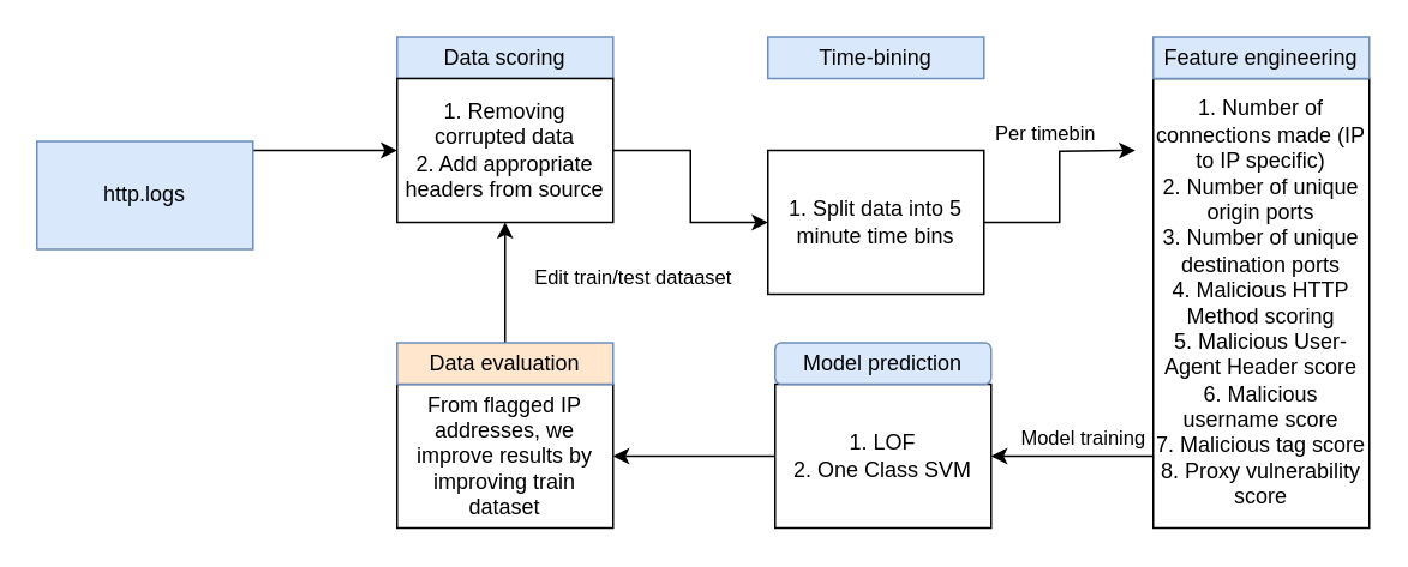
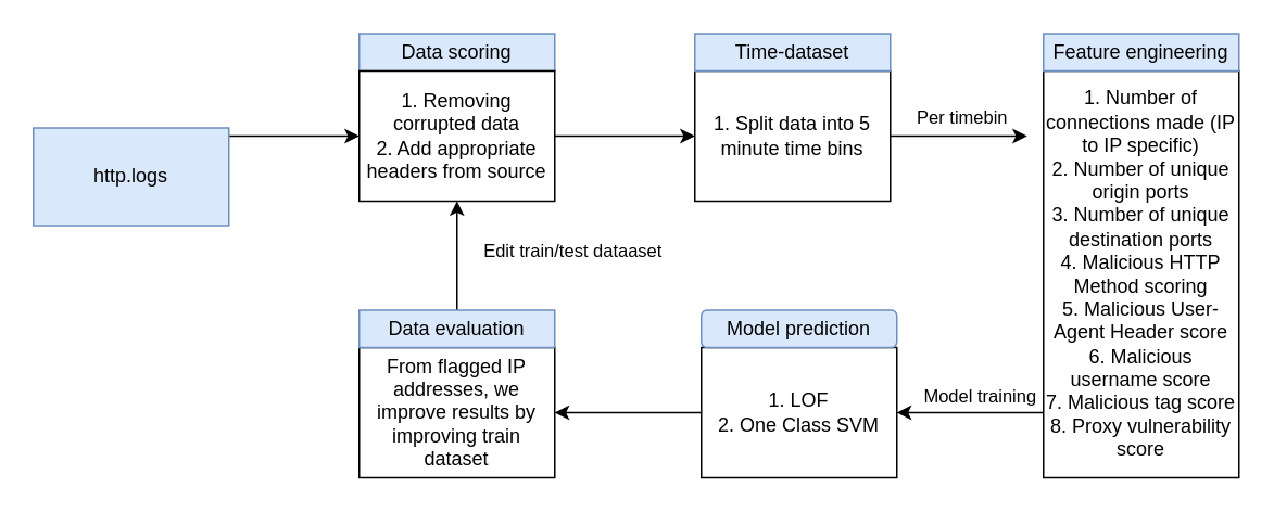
  <mxCell id="0" />
  <mxCell id="1" parent="0" />
  <mxCell id="2" style="edgeStyle=orthogonalEdgeStyle;rounded=0;orthogonalLoop=1;jettySize=auto;html=1;entryX=0;entryY=0.5;entryDx=0;entryDy=0;" edge="1" parent="1" source="3" target="7"><mxGeometry relative="1" as="geometry"><Array as="points"><mxPoint x="80" y="83" /></Array></mxGeometry></mxCell>
  <mxCell id="3" value="http.logs" style="rounded=0;whiteSpace=wrap;html=1;fillColor=#dae8fc;strokeColor=#6c8ebf;" vertex="1" parent="1"><mxGeometry x="20" y="78" width="120" height="60" as="geometry" /></mxCell>
  <mxCell id="4" value="" style="group" vertex="1" connectable="0" parent="1"><mxGeometry x="220" y="20" width="120" height="103" as="geometry" /></mxCell>
  <mxCell id="5" value="" style="group" vertex="1" connectable="0" parent="4"><mxGeometry width="120" height="103" as="geometry" /></mxCell>
  <mxCell id="6" value="Data scoring" style="rounded=0;whiteSpace=wrap;html=1;fillColor=#dae8fc;strokeColor=#6c8ebf;" vertex="1" parent="5"><mxGeometry width="120" height="23" as="geometry" /></mxCell>
  <mxCell id="7" value="1. Removing corrupted data&lt;br&gt;&lt;div&gt;&lt;span&gt;2. Add appropriate headers from source&lt;/span&gt;&lt;/div&gt;" style="rounded=0;whiteSpace=wrap;html=1;align=center;" vertex="1" parent="5"><mxGeometry y="23" width="120" height="80" as="geometry" /></mxCell>
  <mxCell id="8" style="edgeStyle=orthogonalEdgeStyle;rounded=0;orthogonalLoop=1;jettySize=auto;html=1;" edge="1" parent="1" source="10" target="17"><mxGeometry relative="1" as="geometry"><Array as="points"><mxPoint x="620" y="253" /><mxPoint x="620" y="253" /></Array></mxGeometry></mxCell>
  <mxCell id="9" value="Model training" style="edgeLabel;html=1;align=center;verticalAlign=middle;resizable=0;points=[];" vertex="1" connectable="0" parent="8"><mxGeometry x="0.268" y="-3" relative="1" as="geometry"><mxPoint x="17.14" y="-7.03" as="offset" /></mxGeometry></mxCell>
  <mxCell id="10" value="1. Number of connections made (IP to IP specific)&lt;br&gt;2. Number of unique origin ports&lt;br&gt;3. Number of unique destination ports&lt;br&gt;4. Malicious HTTP Method scoring&lt;br&gt;5. Malicious User-Agent Header score&lt;br&gt;6. Malicious username score&lt;br&gt;7. Malicious tag score&lt;br&gt;8. Proxy vulnerability score" style="rounded=0;whiteSpace=wrap;html=1;align=center;" vertex="1" parent="1"><mxGeometry x="640" y="43" width="120" height="250" as="geometry" /></mxCell>
  <mxCell id="11" value="Feature engineering" style="rounded=0;whiteSpace=wrap;html=1;fillColor=#dae8fc;strokeColor=#6c8ebf;" vertex="1" parent="1"><mxGeometry x="640" y="20" width="120" height="23" as="geometry" /></mxCell>
  <mxCell id="12" style="edgeStyle=orthogonalEdgeStyle;rounded=0;orthogonalLoop=1;jettySize=auto;html=1;" edge="1" parent="1" source="14"><mxGeometry relative="1" as="geometry"><mxPoint x="630" y="83" as="targetPoint" /></mxGeometry></mxCell>
  <mxCell id="13" value="Per timebin" style="edgeLabel;html=1;align=center;verticalAlign=middle;resizable=0;points=[];" vertex="1" connectable="0" parent="12"><mxGeometry x="0.277" y="-1" relative="1" as="geometry"><mxPoint x="-9.6" y="-12.5" as="offset" /></mxGeometry></mxCell>
- <mxCell id="14" value="1. Split data into 5 minute time bins" style="rounded=0;whiteSpace=wrap;html=1;align=center;" vertex="1" parent="1"><mxGeometry x="426" y="83" width="120" height="80" as="geometry" /></mxCell>
- <mxCell id="15" value="Time-bining" style="rounded=0;whiteSpace=wrap;html=1;fillColor=#dae8fc;strokeColor=#6c8ebf;" vertex="1" parent="1"><mxGeometry x="426" y="20" width="120" height="23" as="geometry" /></mxCell>
+ <mxCell id="14" value="1. Split data into 5 minute time bins" style="rounded=0;whiteSpace=wrap;html=1;align=center;" vertex="1" parent="1"><mxGeometry x="426" y="43" width="120" height="80" as="geometry" /></mxCell>
+ <mxCell id="15" value="Time-dataset" style="rounded=0;whiteSpace=wrap;html=1;fillColor=#dae8fc;strokeColor=#6c8ebf;" vertex="1" parent="1"><mxGeometry x="426" y="20" width="120" height="23" as="geometry" /></mxCell>
  <mxCell id="16" style="edgeStyle=orthogonalEdgeStyle;rounded=0;orthogonalLoop=1;jettySize=auto;html=1;" edge="1" parent="1" source="17" target="19"><mxGeometry relative="1" as="geometry" /></mxCell>
  <mxCell id="17" value="1. LOF&lt;br&gt;2. One Class SVM" style="rounded=0;whiteSpace=wrap;html=1;align=center;" vertex="1" parent="1"><mxGeometry x="430" y="213" width="120" height="80" as="geometry" /></mxCell>
  <mxCell id="18" value="Model prediction" style="whiteSpace=wrap;html=1;fillColor=#dae8fc;strokeColor=#6c8ebf;rounded=1;" vertex="1" parent="1"><mxGeometry x="430" y="190" width="120" height="23" as="geometry" /></mxCell>
  <mxCell id="19" value="From flagged IP addresses, we improve results by improving train dataset" style="rounded=0;whiteSpace=wrap;html=1;align=center;" vertex="1" parent="1"><mxGeometry x="220" y="213" width="120" height="80" as="geometry" /></mxCell>
  <mxCell id="20" style="edgeStyle=orthogonalEdgeStyle;rounded=0;orthogonalLoop=1;jettySize=auto;html=1;" edge="1" parent="1" source="22" target="7"><mxGeometry relative="1" as="geometry" /></mxCell>
  <mxCell id="21" value="Edit train/test dataaset" style="edgeLabel;html=1;align=center;verticalAlign=middle;resizable=0;points=[];" vertex="1" connectable="0" parent="20"><mxGeometry x="0.284" y="2" relative="1" as="geometry"><mxPoint x="72" y="6.33" as="offset" /></mxGeometry></mxCell>
- <mxCell id="22" value="Data evaluation" style="rounded=0;whiteSpace=wrap;html=1;fillColor=#ffe6cc;strokeColor=#6c8ebf;" vertex="1" parent="1"><mxGeometry x="220" y="190" width="120" height="23" as="geometry" /></mxCell>
+ <mxCell id="22" value="Data evaluation" style="rounded=0;whiteSpace=wrap;html=1;fillColor=#dae8fc;strokeColor=#6c8ebf;" vertex="1" parent="1"><mxGeometry x="220" y="190" width="120" height="23" as="geometry" /></mxCell>
  <mxCell id="23" style="edgeStyle=orthogonalEdgeStyle;rounded=0;orthogonalLoop=1;jettySize=auto;html=1;" edge="1" parent="1" source="7" target="14"><mxGeometry relative="1" as="geometry" /></mxCell>
